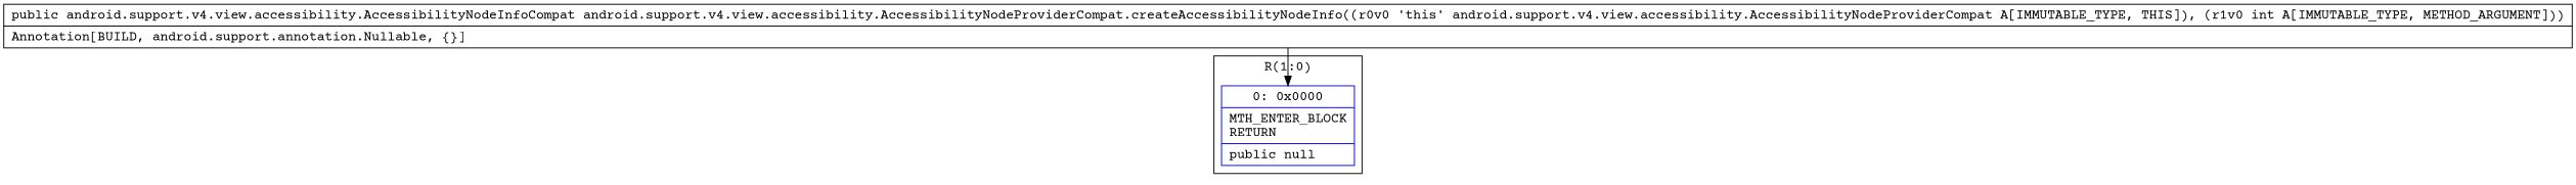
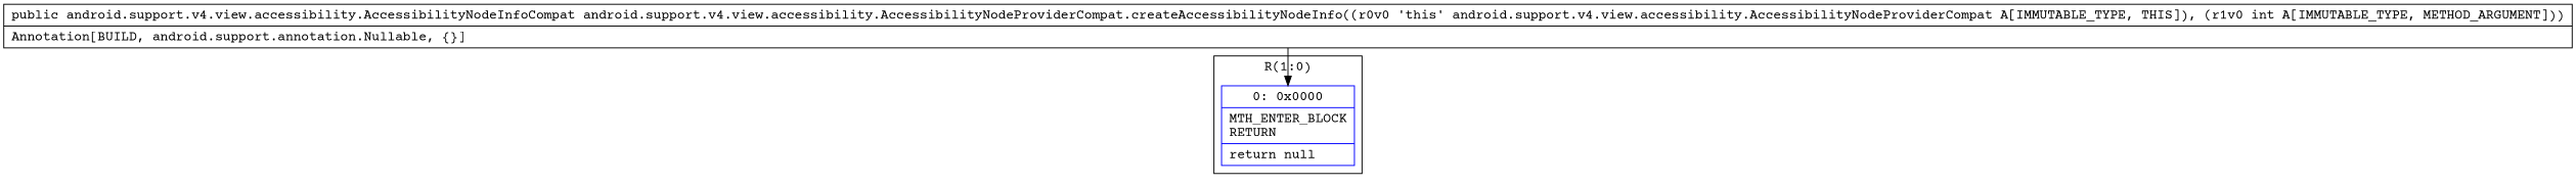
  digraph {
    fontname="Courier Prime"
    node [shape=record fontname="Courier Prime"]
-   n1 [color=blue label="{0\:\ 0x0000|MTH_ENTER_BLOCK\lRETURN\l|public null\l}"]
+   n1 [color=blue label="{0\:\ 0x0000|MTH_ENTER_BLOCK\lRETURN\l|return null\l}"]
    n2 [label="{public android.support.v4.view.accessibility.AccessibilityNodeInfoCompat android.support.v4.view.accessibility.AccessibilityNodeProviderCompat.createAccessibilityNodeInfo((r0v0 'this' android.support.v4.view.accessibility.AccessibilityNodeProviderCompat A[IMMUTABLE_TYPE, THIS]), (r1v0 int A[IMMUTABLE_TYPE, METHOD_ARGUMENT]))  | Annotation[BUILD, android.support.annotation.Nullable, \{\}]\l}"]
    subgraph cluster_1 {
      label="R(1:0)"
      n1
    }
    n2 -> n1 [fontname="Courier Prime"]
  }
